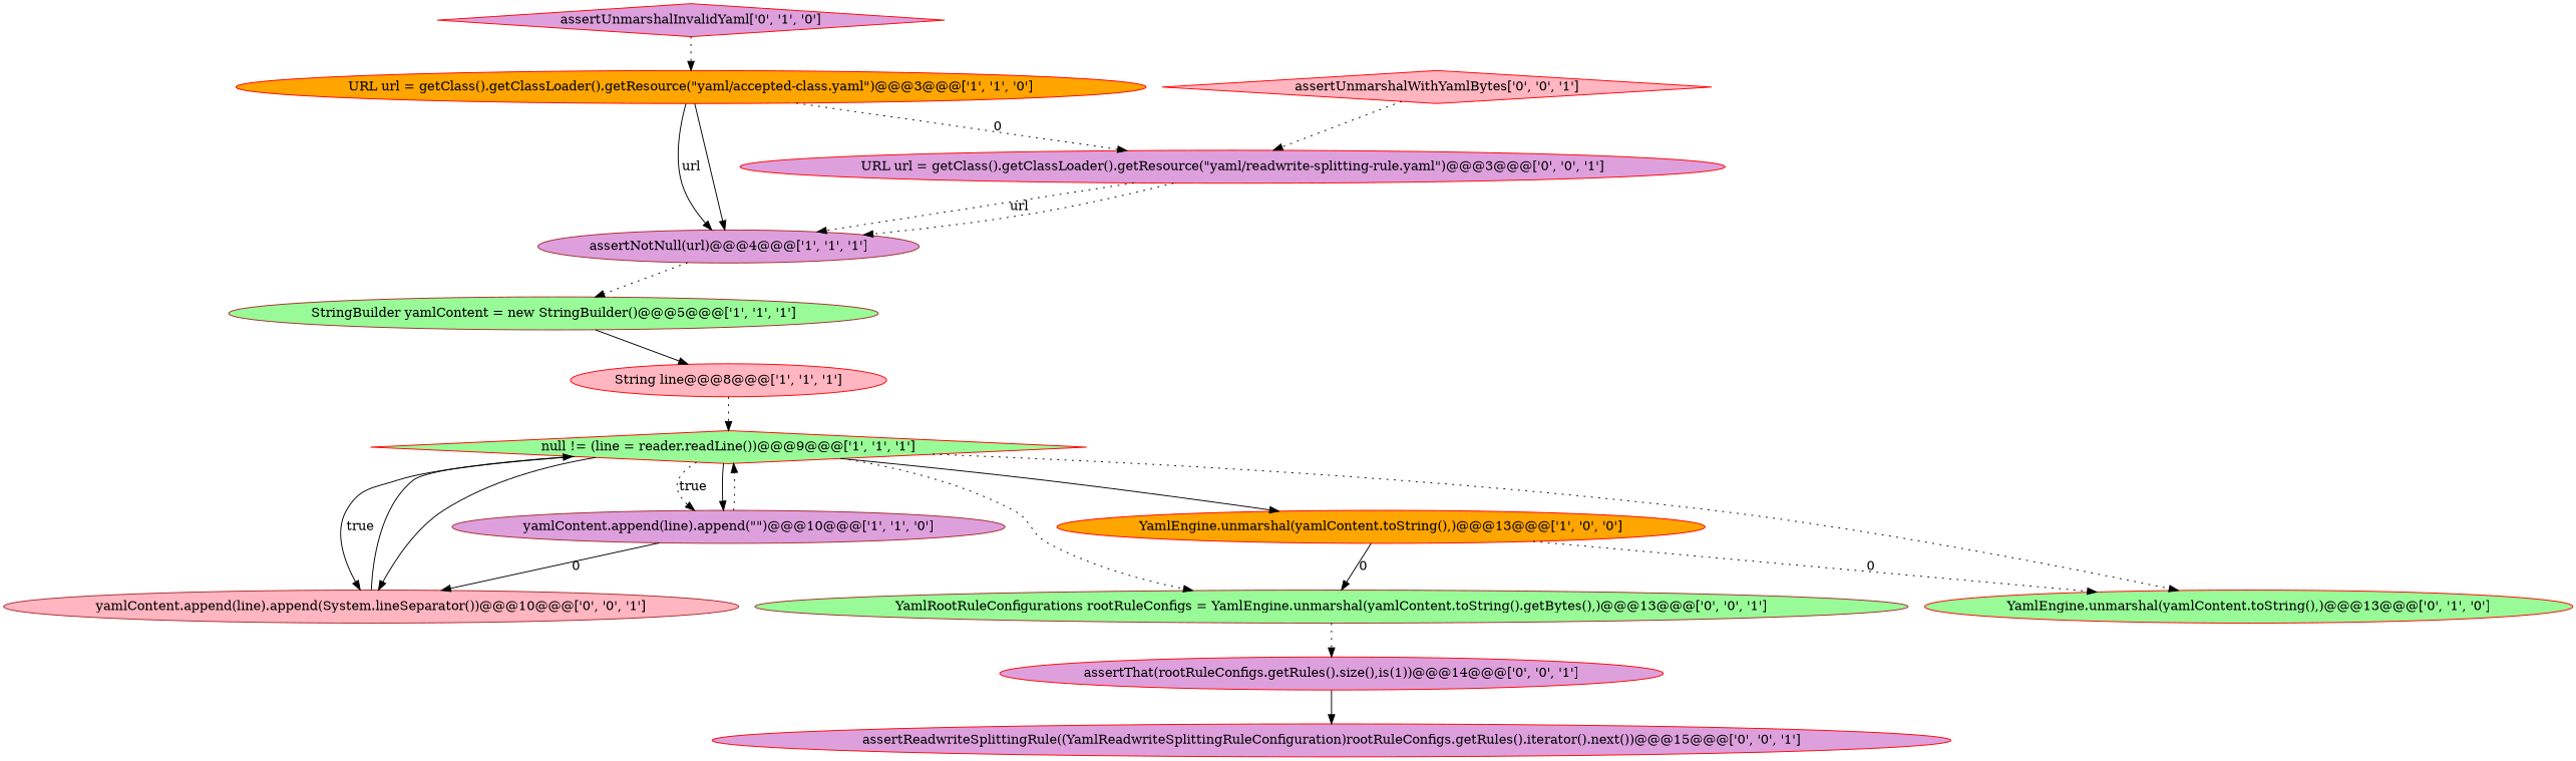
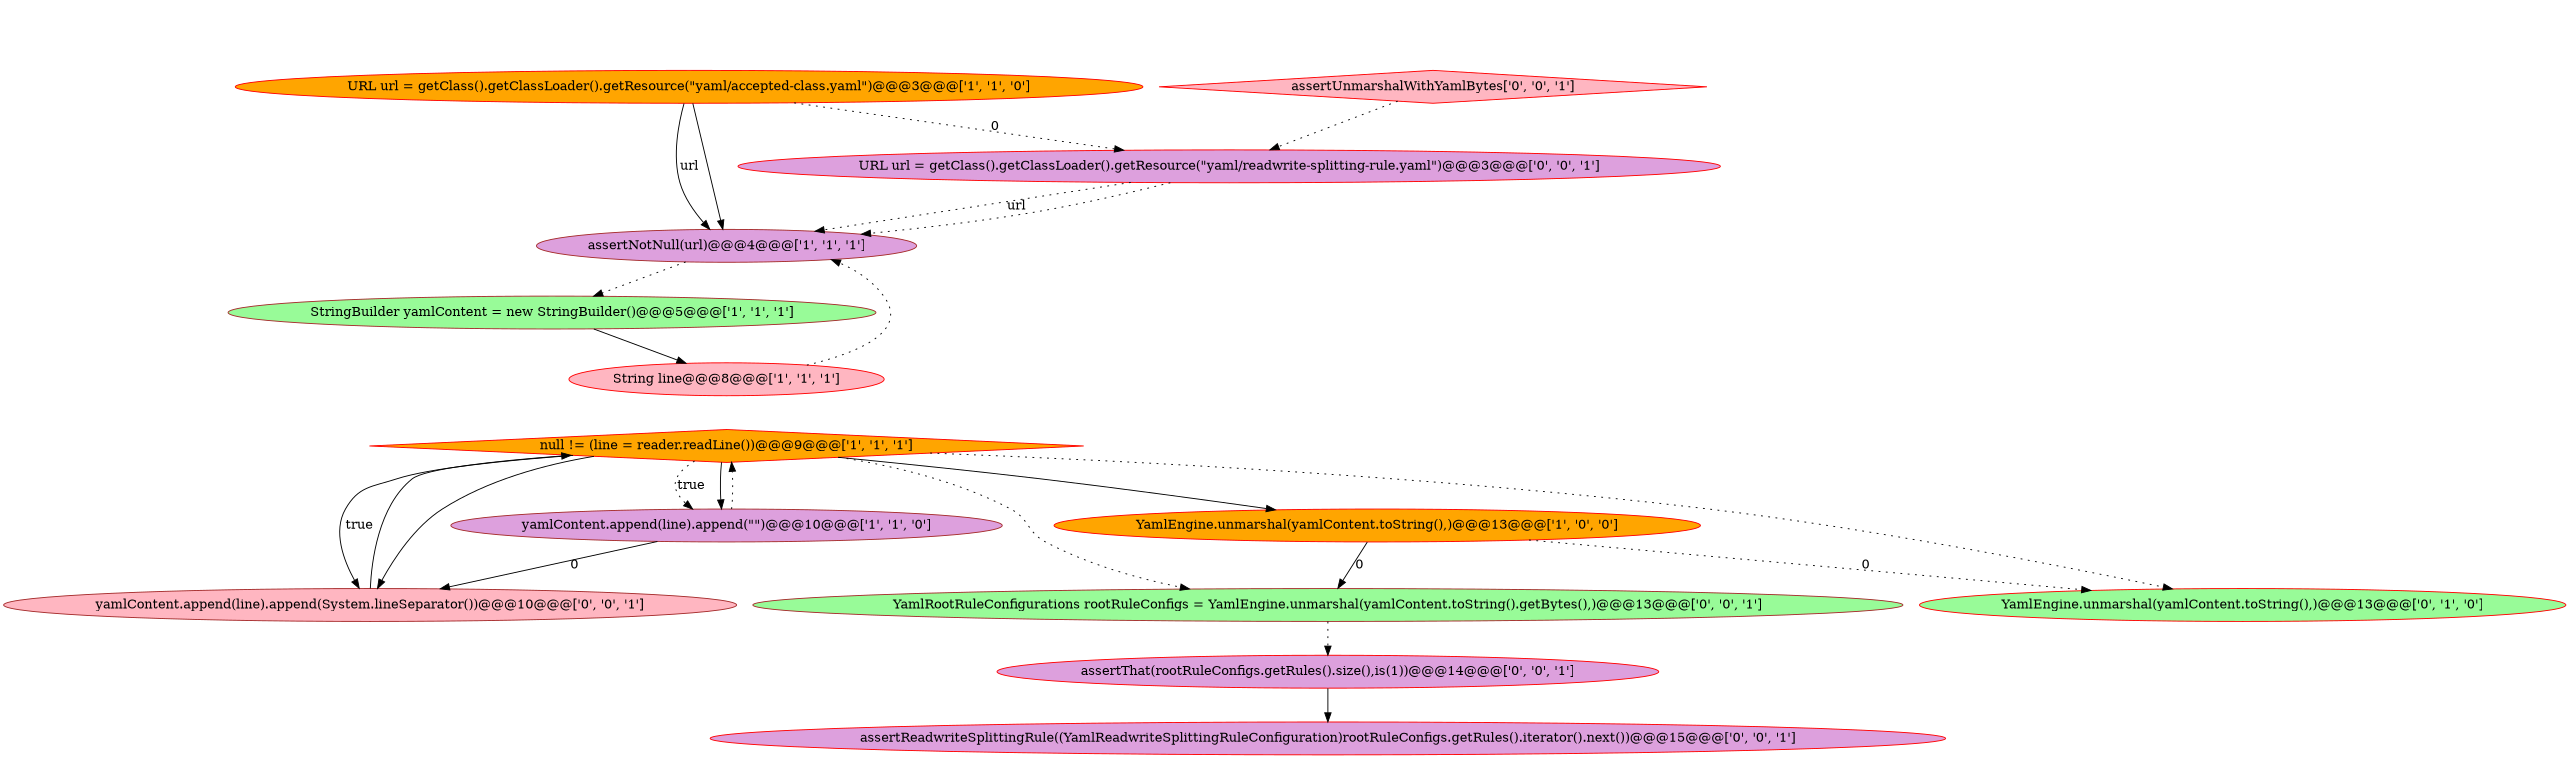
  digraph {
    node [color=red fillcolor=plum shape=ellipse style=filled]
    edge [style=dotted]
    n1 [fillcolor=orange label="URL url = getClass().getClassLoader().getResource(\"yaml/accepted-class.yaml\")@@@3@@@['1', '1', '0']"]
    n2 [color=brown label="assertNotNull(url)@@@4@@@['1', '1', '1']"]
    n3 [label="URL url = getClass().getClassLoader().getResource(\"yaml/readwrite-splitting-rule.yaml\")@@@3@@@['0', '0', '1']"]
    n4 [color=brown fillcolor=palegreen label="StringBuilder yamlContent = new StringBuilder()@@@5@@@['1', '1', '1']"]
    n5 [color=brown fillcolor=lightpink label="yamlContent.append(line).append(System.lineSeparator())@@@10@@@['0', '0', '1']"]
-   n6 [fillcolor=palegreen label="null != (line = reader.readLine())@@@9@@@['1', '1', '1']" shape=diamond]
+   n6 [fillcolor=orange label="null != (line = reader.readLine())@@@9@@@['1', '1', '1']" shape=diamond]
    n7 [color=brown fillcolor=palegreen label="YamlRootRuleConfigurations rootRuleConfigs = YamlEngine.unmarshal(yamlContent.toString().getBytes(),)@@@13@@@['0', '0', '1']"]
    n8 [fillcolor=orange label="YamlEngine.unmarshal(yamlContent.toString(),)@@@13@@@['1', '0', '0']"]
    n9 [fillcolor=palegreen label="YamlEngine.unmarshal(yamlContent.toString(),)@@@13@@@['0', '1', '0']"]
    n10 [color=brown label="yamlContent.append(line).append(\"\")@@@10@@@['1', '1', '0']"]
    n11 [fillcolor=lightpink label="String line@@@8@@@['1', '1', '1']"]
    n12 [label="assertThat(rootRuleConfigs.getRules().size(),is(1))@@@14@@@['0', '0', '1']"]
    n13 [label="assertReadwriteSplittingRule((YamlReadwriteSplittingRuleConfiguration)rootRuleConfigs.getRules().iterator().next())@@@15@@@['0', '0', '1']"]
-   n14 [label="assertUnmarshalInvalidYaml['0', '1', '0']" shape=diamond]
    n15 [fillcolor=lightpink label="assertUnmarshalWithYamlBytes['0', '0', '1']" shape=diamond]
    n1 -> n2 [label=url style=solid]
    n1 -> n2 [style=solid]
    n1 -> n3 [label=0]
    n2 -> n4
    n3 -> n2 [label=url]
    n3 -> n2
    n4 -> n11 [style=solid]
    n5 -> n6 [style=solid]
    n6 -> n5 [style=solid]
    n6 -> n5 [label=true style=solid]
    n6 -> n7
    n6 -> n8 [style=solid]
    n6 -> n9
    n6 -> n10 [label=true]
    n6 -> n10 [style=solid]
    n7 -> n12
    n8 -> n7 [label=0 style=solid]
    n8 -> n9 [label=0]
    n10 -> n5 [label=0 style=solid]
    n10 -> n6
-   n11 -> n6
+   n11 -> n2
    n12 -> n13 [style=solid]
-   n14 -> n1
    n15 -> n3
  }
